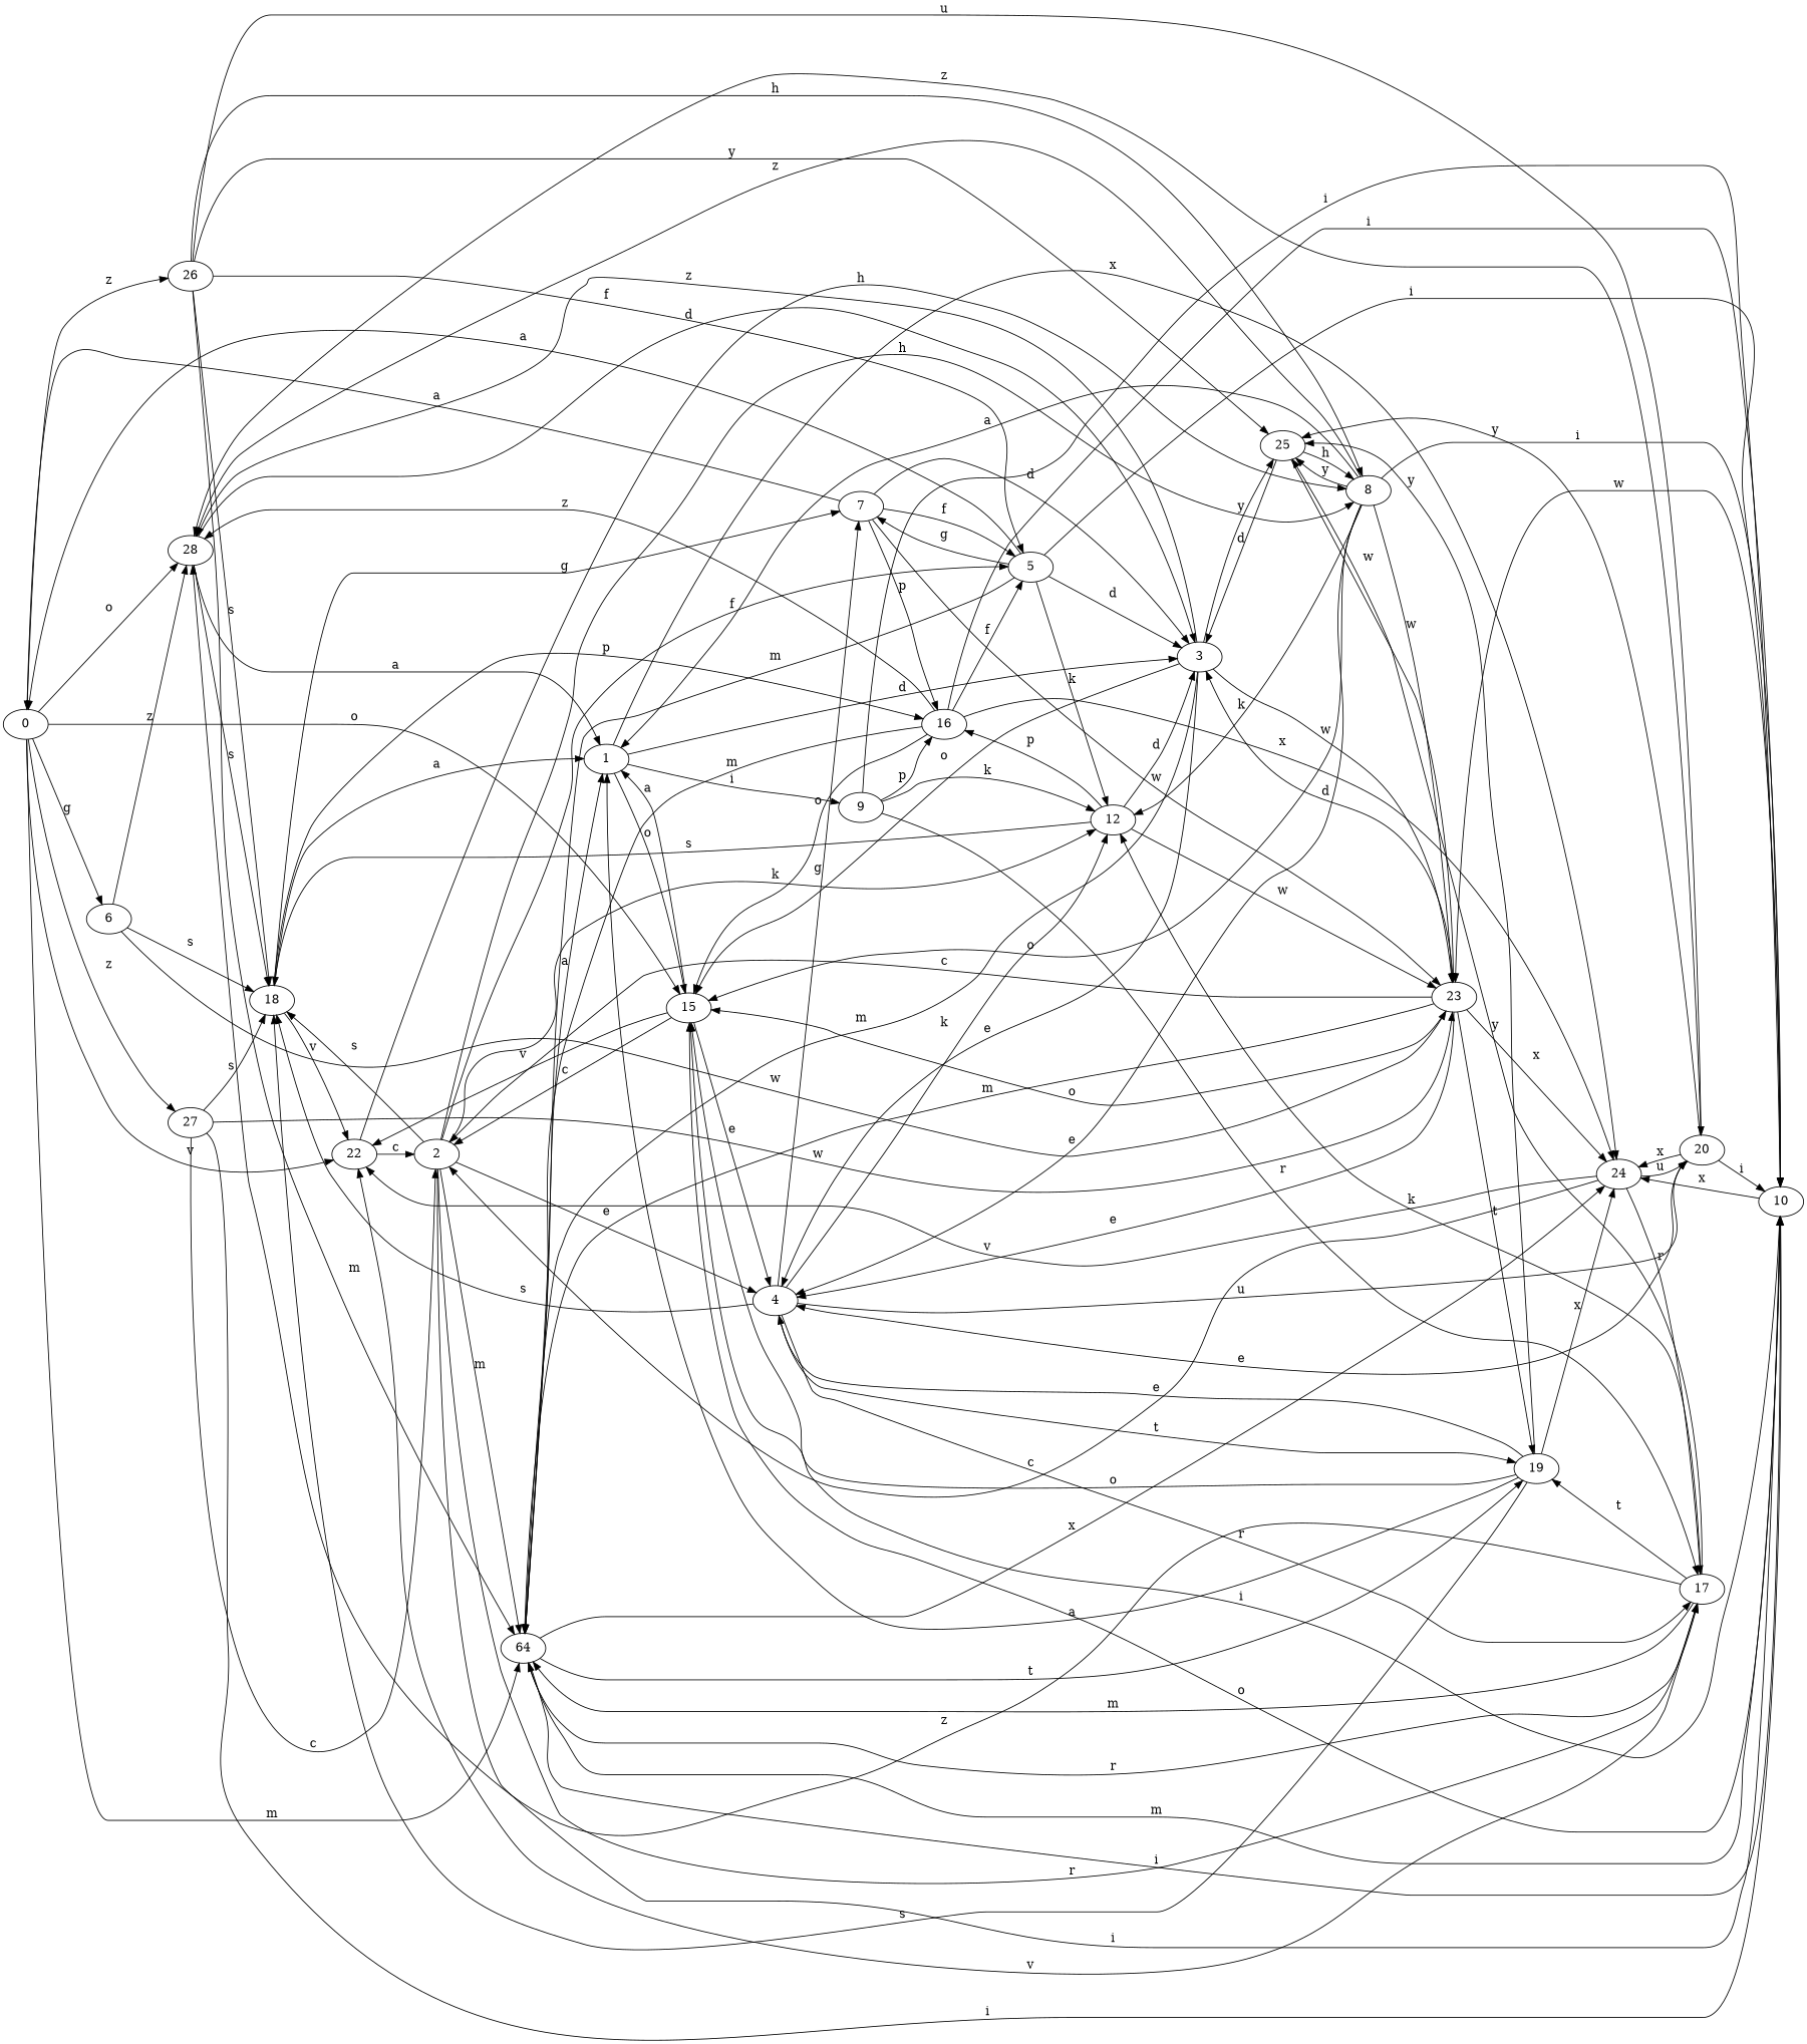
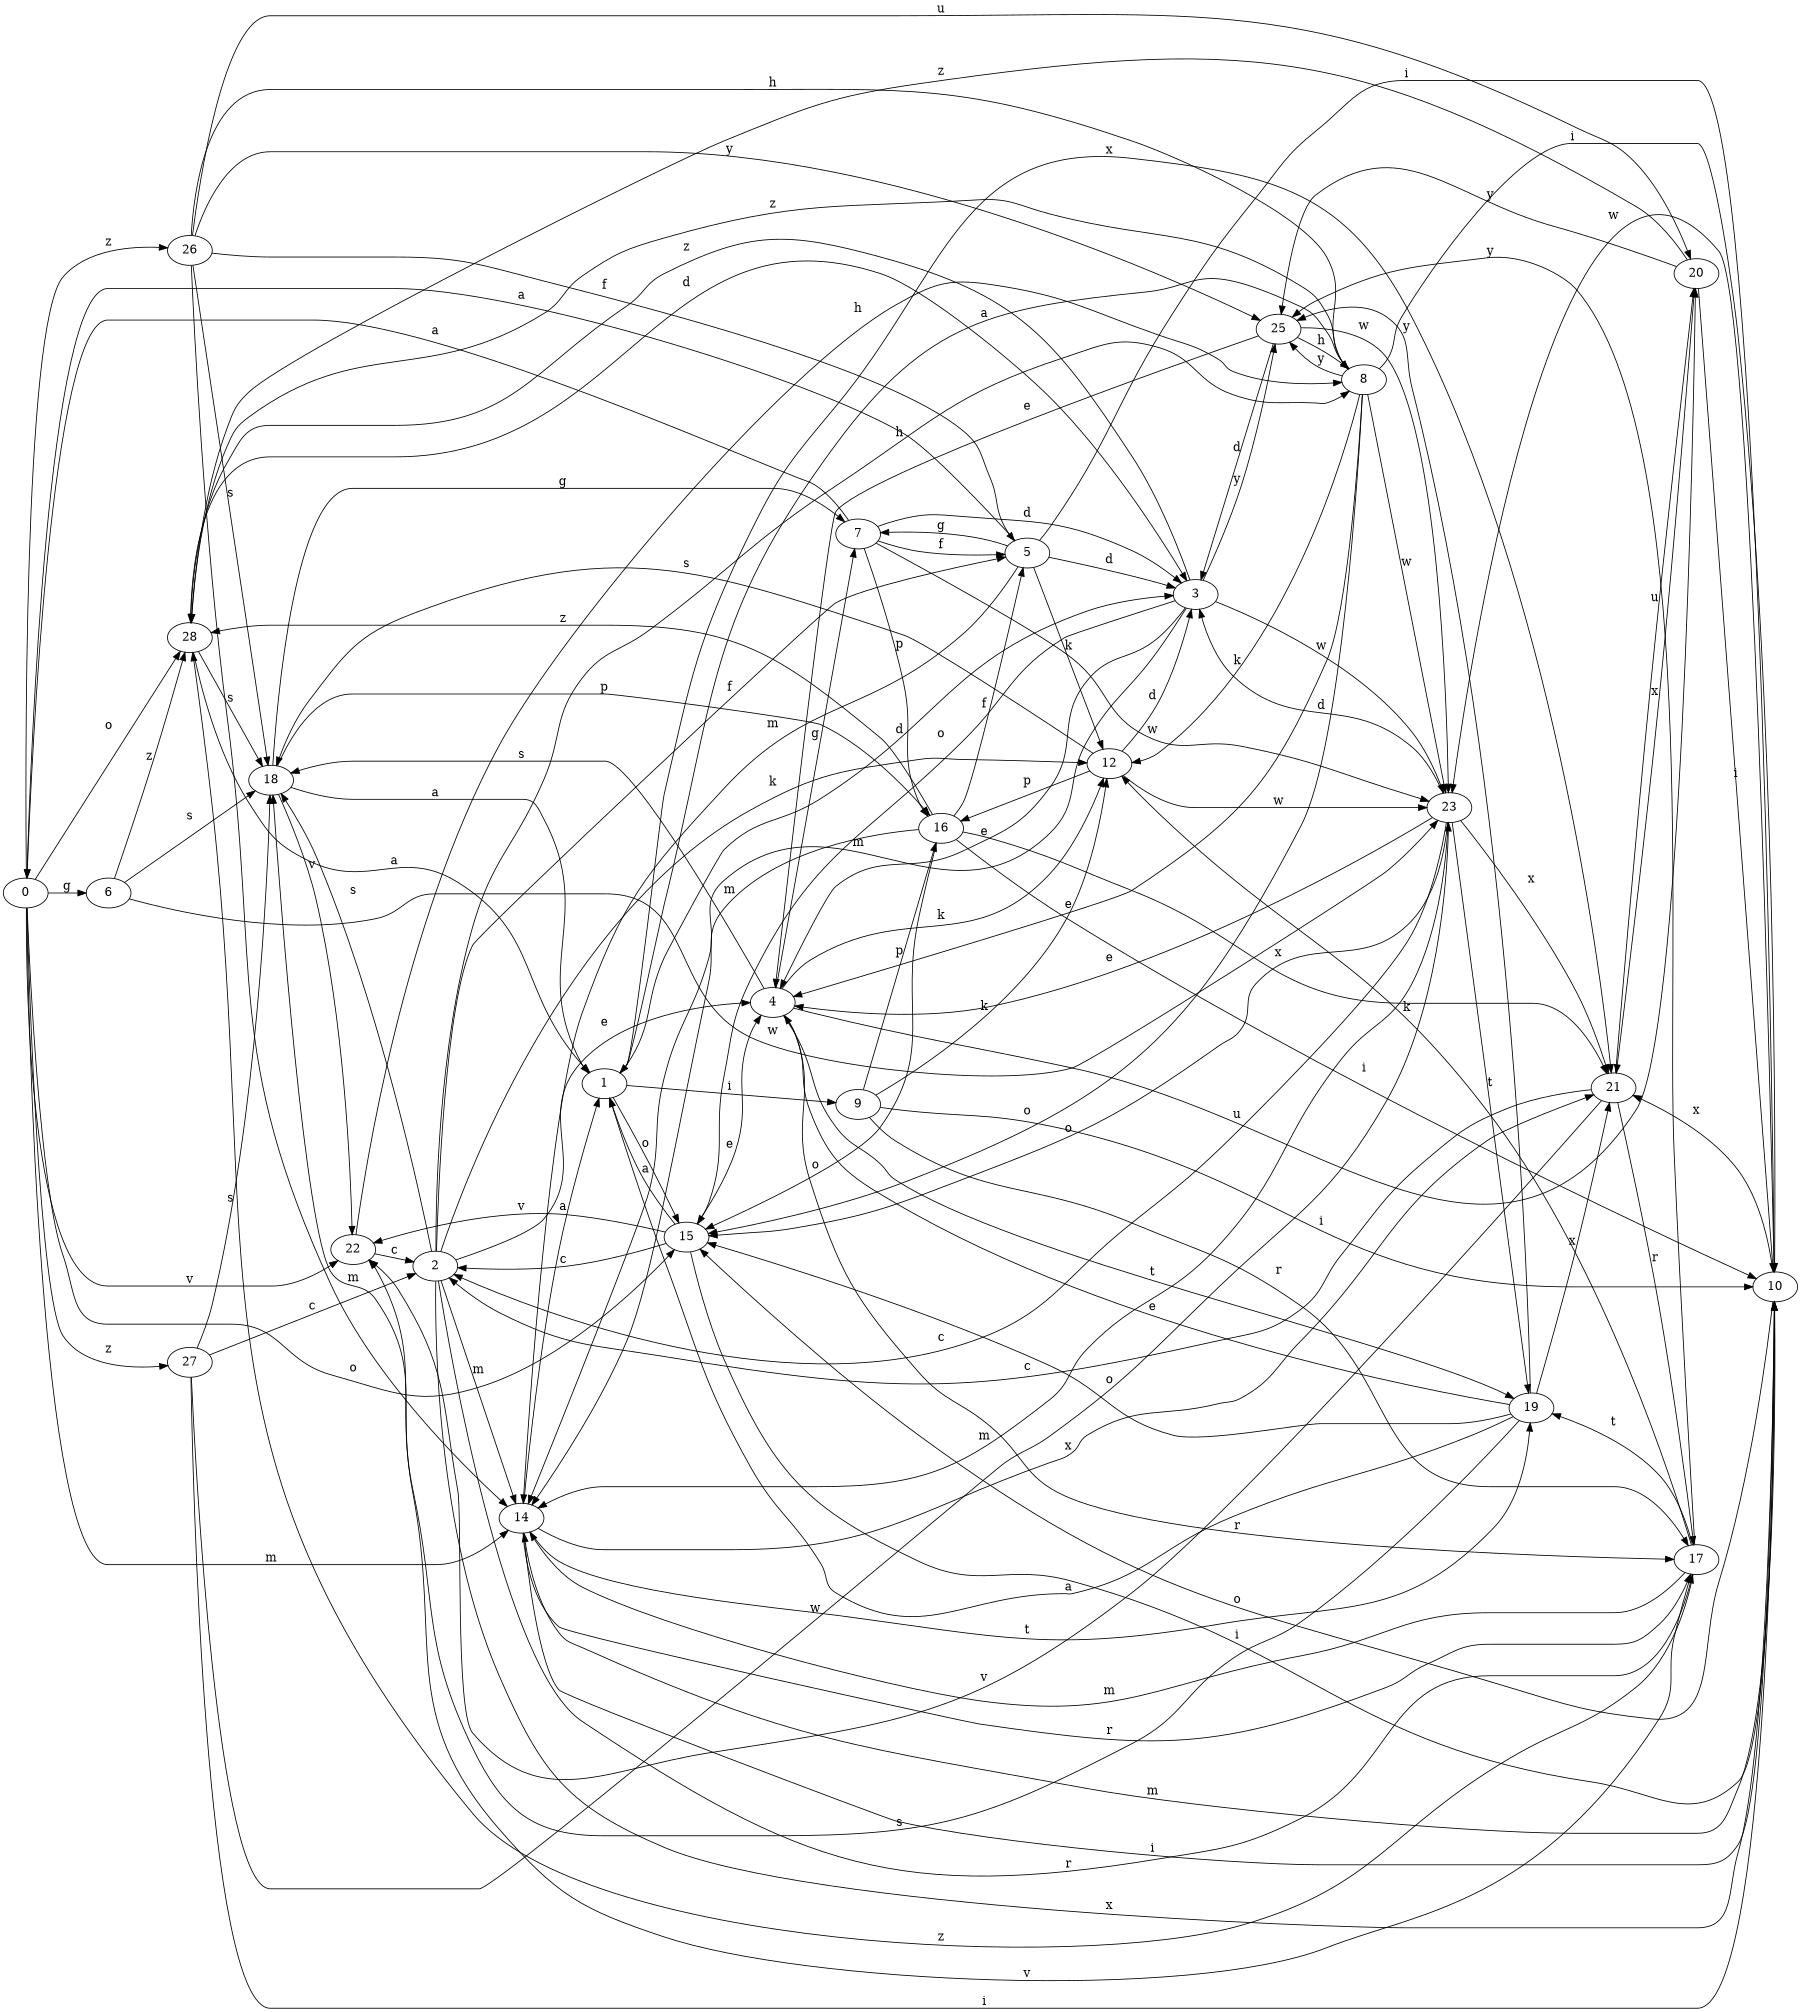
  strict digraph {
    rankdir=LR
    0
    6
-   14 [label=64]
+   14
    15
    22
    26
    27
    28
    18
    23
    1
-   24
+   24 [label=21]
    10
    17
    19
    2
    4
    8
    5
    25
    20
    3
    9
    12
    16
    7
    0 -> 6 [label=g]
    0 -> 14 [label=m]
    0 -> 15 [label=o]
    0 -> 22 [label=v]
    0 -> 26 [label=z]
    0 -> 27 [label=z]
    0 -> 28 [label=o]
    6 -> 28 [label=z]
    6 -> 18 [label=s]
    6 -> 23 [label=w]
    14 -> 1 [label=a]
    14 -> 24 [label=x]
    14 -> 10 [label=i]
    14 -> 17 [label=r]
    14 -> 19 [label=t]
    15 -> 22 [label=v]
    15 -> 1 [label=a]
    15 -> 10 [label=i]
    15 -> 2 [label=c]
    15 -> 4 [label=e]
    22 -> 2 [label=c]
    22 -> 8 [label=h]
    26 -> 14 [label=m]
    26 -> 18 [label=s]
    26 -> 8 [label=h]
    26 -> 5 [label=f]
    26 -> 25 [label=y]
    26 -> 20 [label=u]
    27 -> 18 [label=s]
    27 -> 23 [label=w]
    27 -> 10 [label=i]
    27 -> 2 [label=c]
    28 -> 18 [label=s]
    28 -> 1 [label=a]
    28 -> 3 [label=d]
    18 -> 22 [label=v]
    18 -> 1 [label=a]
    18 -> 16 [label=p]
    18 -> 7 [label=g]
    23 -> 14 [label=m]
    23 -> 15 [label=o]
    23 -> 24 [label=x]
    23 -> 19 [label=t]
    23 -> 2 [label=c]
    23 -> 4 [label=e]
    23 -> 3 [label=d]
    1 -> 15 [label=o]
    1 -> 24 [label=x]
    1 -> 3 [label=d]
    1 -> 9 [label=i]
    24 -> 22 [label=v]
    24 -> 17 [label=r]
    24 -> 2 [label=c]
    24 -> 20 [label=u]
    10 -> 14 [label=m]
    10 -> 15 [label=o]
    10 -> 23 [label=w]
    10 -> 24 [label=x]
    17 -> 14 [label=m]
    17 -> 22 [label=v]
    17 -> 28 [label=z]
    17 -> 19 [label=t]
    17 -> 25 [label=y]
    17 -> 12 [label=k]
    19 -> 15 [label=o]
    19 -> 18 [label=s]
    19 -> 1 [label=a]
    19 -> 24 [label=x]
    19 -> 4 [label=e]
    19 -> 25 [label=y]
    2 -> 14 [label=m]
    2 -> 18 [label=s]
-   2 -> 10 [label=i]
+   2 -> 10 [label=x]
    2 -> 17 [label=r]
    2 -> 4 [label=e]
    2 -> 8 [label=h]
    2 -> 5 [label=f]
    2 -> 12 [label=k]
    4 -> 18 [label=s]
    4 -> 17 [label=r]
    4 -> 19 [label=t]
    4 -> 20 [label=u]
    4 -> 12 [label=k]
    4 -> 7 [label=g]
    8 -> 15 [label=o]
    8 -> 28 [label=z]
    8 -> 23 [label=w]
    8 -> 1 [label=a]
    8 -> 10 [label=i]
    8 -> 4 [label=e]
    8 -> 25 [label=y]
    8 -> 12 [label=k]
    5 -> 0 [label=a]
    5 -> 14 [label=m]
    5 -> 10 [label=i]
    5 -> 3 [label=d]
    5 -> 12 [label=k]
    5 -> 7 [label=g]
    25 -> 23 [label=w]
    25 -> 8 [label=h]
    25 -> 3 [label=d]
    20 -> 28 [label=z]
    20 -> 24 [label=x]
    20 -> 10 [label=i]
-   20 -> 4 [label=e]
+   25 -> 4 [label=e]
    20 -> 25 [label=y]
    3 -> 14 [label=m]
    3 -> 15 [label=o]
    3 -> 28 [label=z]
    3 -> 23 [label=w]
    3 -> 4 [label=e]
    3 -> 25 [label=y]
    9 -> 10 [label=i]
    9 -> 17 [label=r]
    9 -> 12 [label=k]
    9 -> 16 [label=p]
    12 -> 18 [label=s]
    12 -> 23 [label=w]
    12 -> 3 [label=d]
    12 -> 16 [label=p]
    16 -> 14 [label=m]
    16 -> 15 [label=o]
    16 -> 28 [label=z]
    16 -> 24 [label=x]
    16 -> 10 [label=i]
    16 -> 5 [label=f]
    7 -> 0 [label=a]
    7 -> 23 [label=w]
    7 -> 5 [label=f]
    7 -> 3 [label=d]
    7 -> 16 [label=p]
  }
